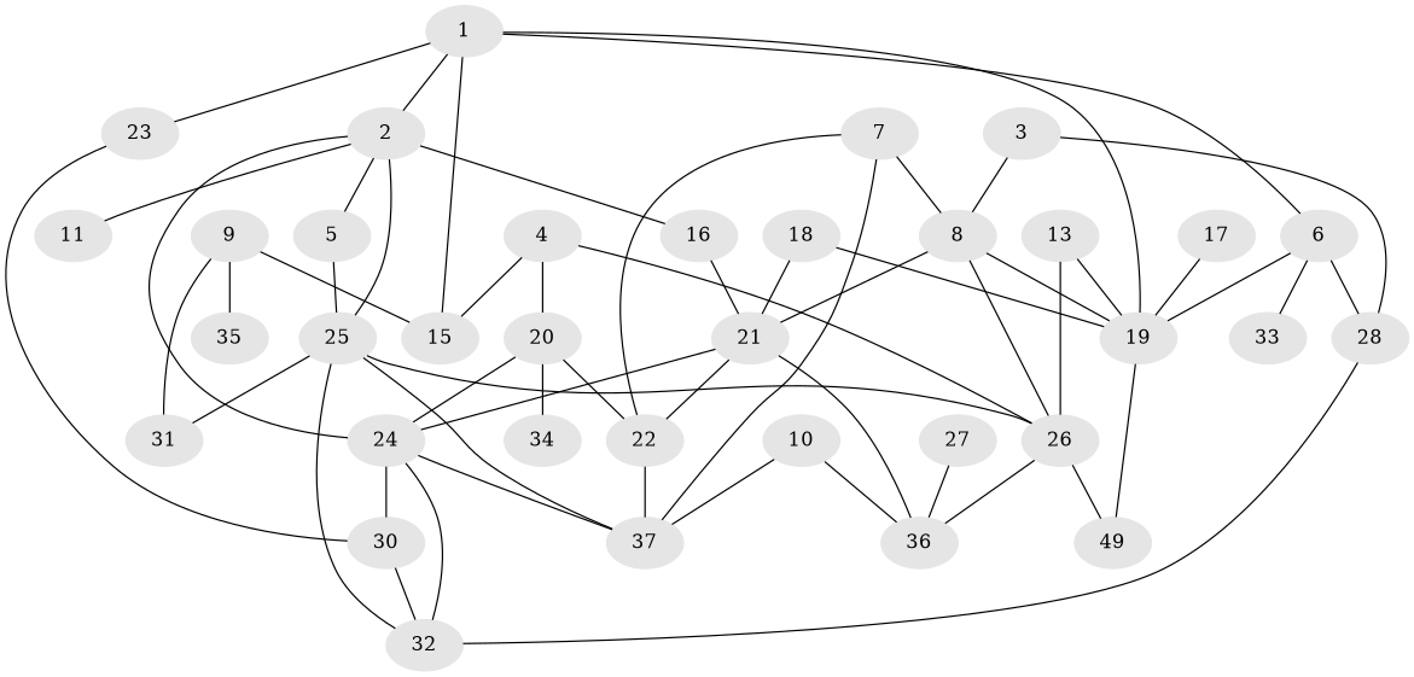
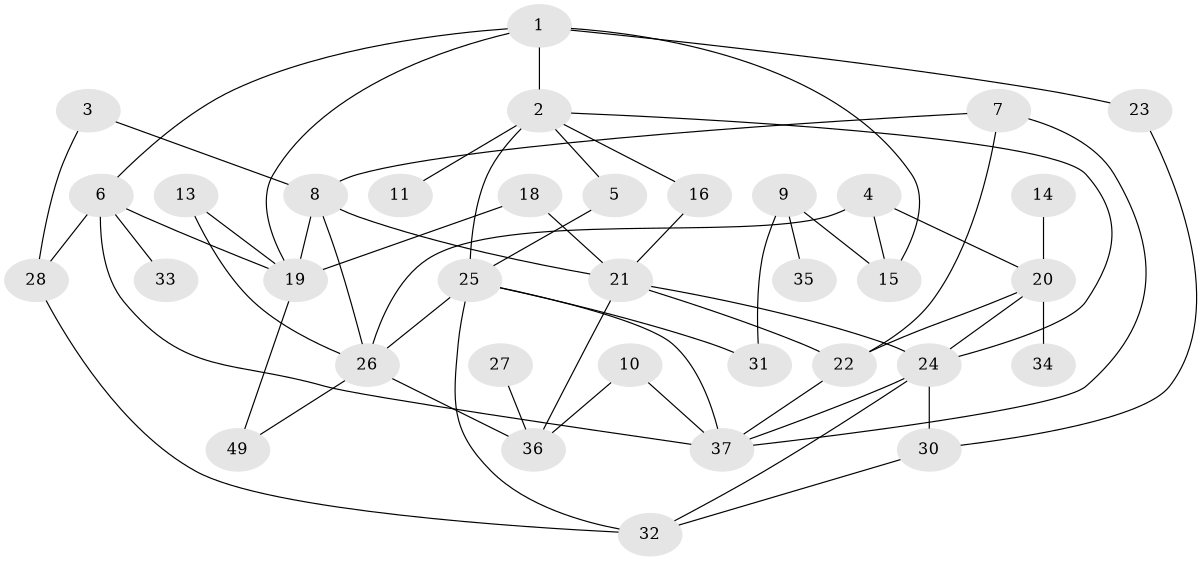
  graph {
    node [color=gray90 style=filled]
    edge [weight=1.0]
    1
    2
    6
    15
    19
    23
    5
    11
    16
    24
    25
    28
    33
    37
    n15 [label=49]
    30
    21
    32
    26
    31
    3
    8
    4
    20
    22
    34
    36
    7
    9
    35
    10
    13
-   17
+   14
    18
    27
    1 -- 2
    1 -- 6
    1 -- 15
    1 -- 19
    1 -- 23
    2 -- 5
    2 -- 11
    2 -- 16
    2 -- 24
    2 -- 25 [weight=2.0]
    6 -- 19
    6 -- 28
    6 -- 33
+   6 -- 37
    19 -- n15
    23 -- 30
    5 -- 25
    16 -- 21
    24 -- 37
    24 -- 30 [weight=2.0]
    24 -- 32
    25 -- 37
    25 -- 32
    25 -- 26
    25 -- 31
    28 -- 32
    30 -- 32
    21 -- 24
    21 -- 22
    21 -- 36
    26 -- n15
    26 -- 36
    3 -- 28
    3 -- 8
    8 -- 19
    8 -- 21
    8 -- 26
    4 -- 15
    4 -- 26
    4 -- 20
    20 -- 24
    20 -- 22
    20 -- 34
    22 -- 37
    7 -- 37
    7 -- 8
    7 -- 22
    9 -- 15
    9 -- 31
    9 -- 35
    10 -- 37
    10 -- 36
    13 -- 19
    13 -- 26
-   17 -- 19
+   14 -- 20
    18 -- 19
    18 -- 21
    27 -- 36
  }
